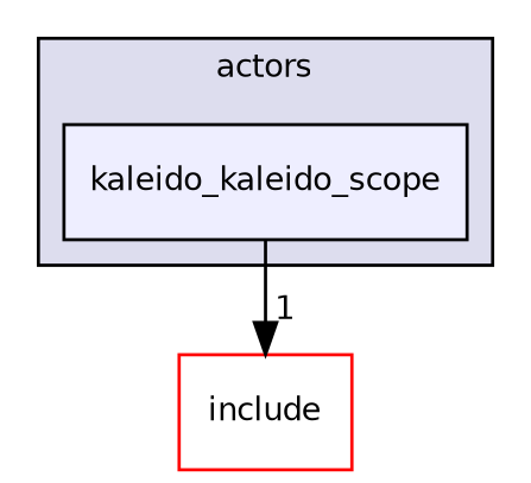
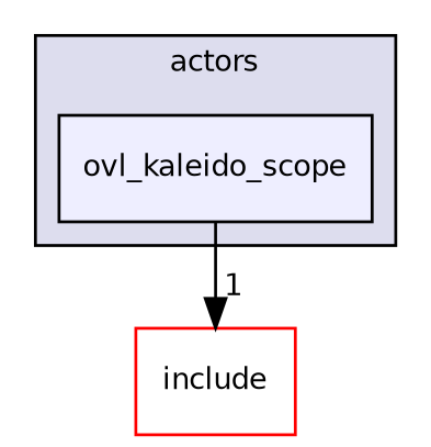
  digraph {
    compound=true
    node [fontname=Helvetica fontsize=10 shape=box style=filled]
-   n1 [fillcolor="#eeeeff" label=kaleido_kaleido_scope pencolor=black]
+   n1 [fillcolor="#eeeeff" label=ovl_kaleido_scope pencolor=black]
    n2 [color=red fillcolor=white label=include]
    subgraph cluster_1 {
      bgcolor="#ddddee"
      fontname=Helvetica
      fontsize=10
      label=actors
      pencolor=black
      n1
    }
    n1 -> n2 [headlabel=1 labeldistance=1.5 labelfontname=Helvetica labelfontsize=10]
  }
